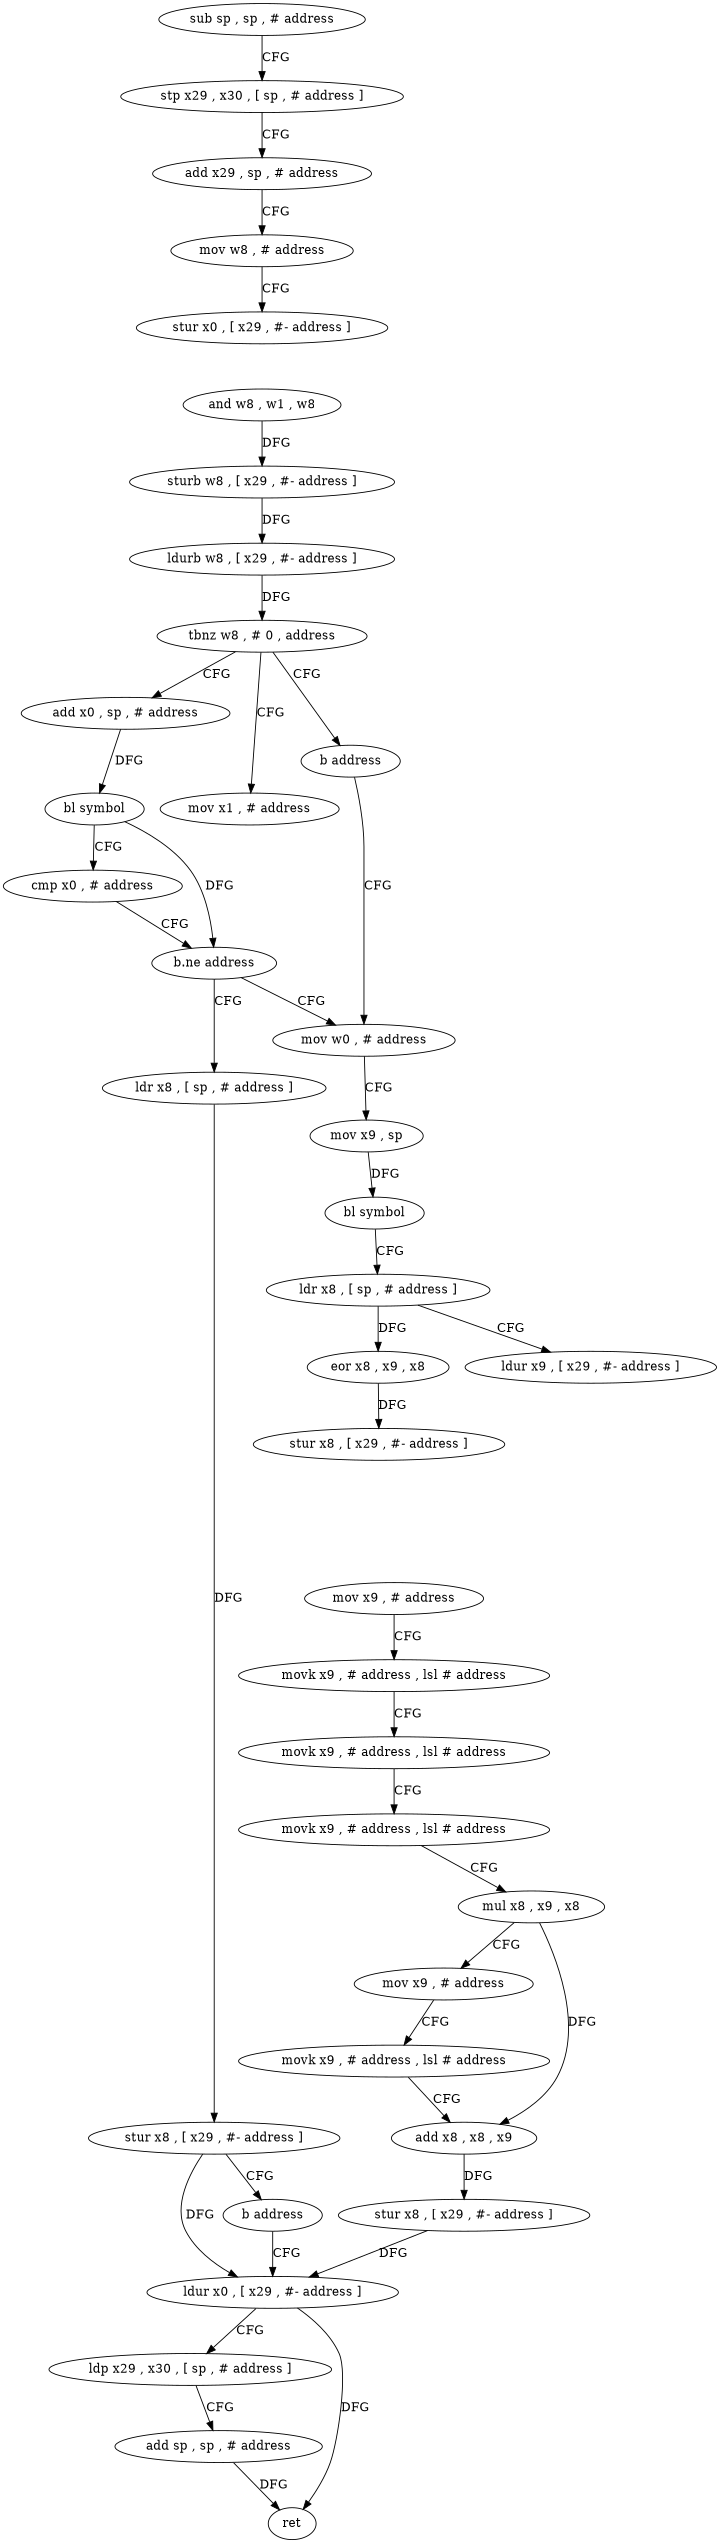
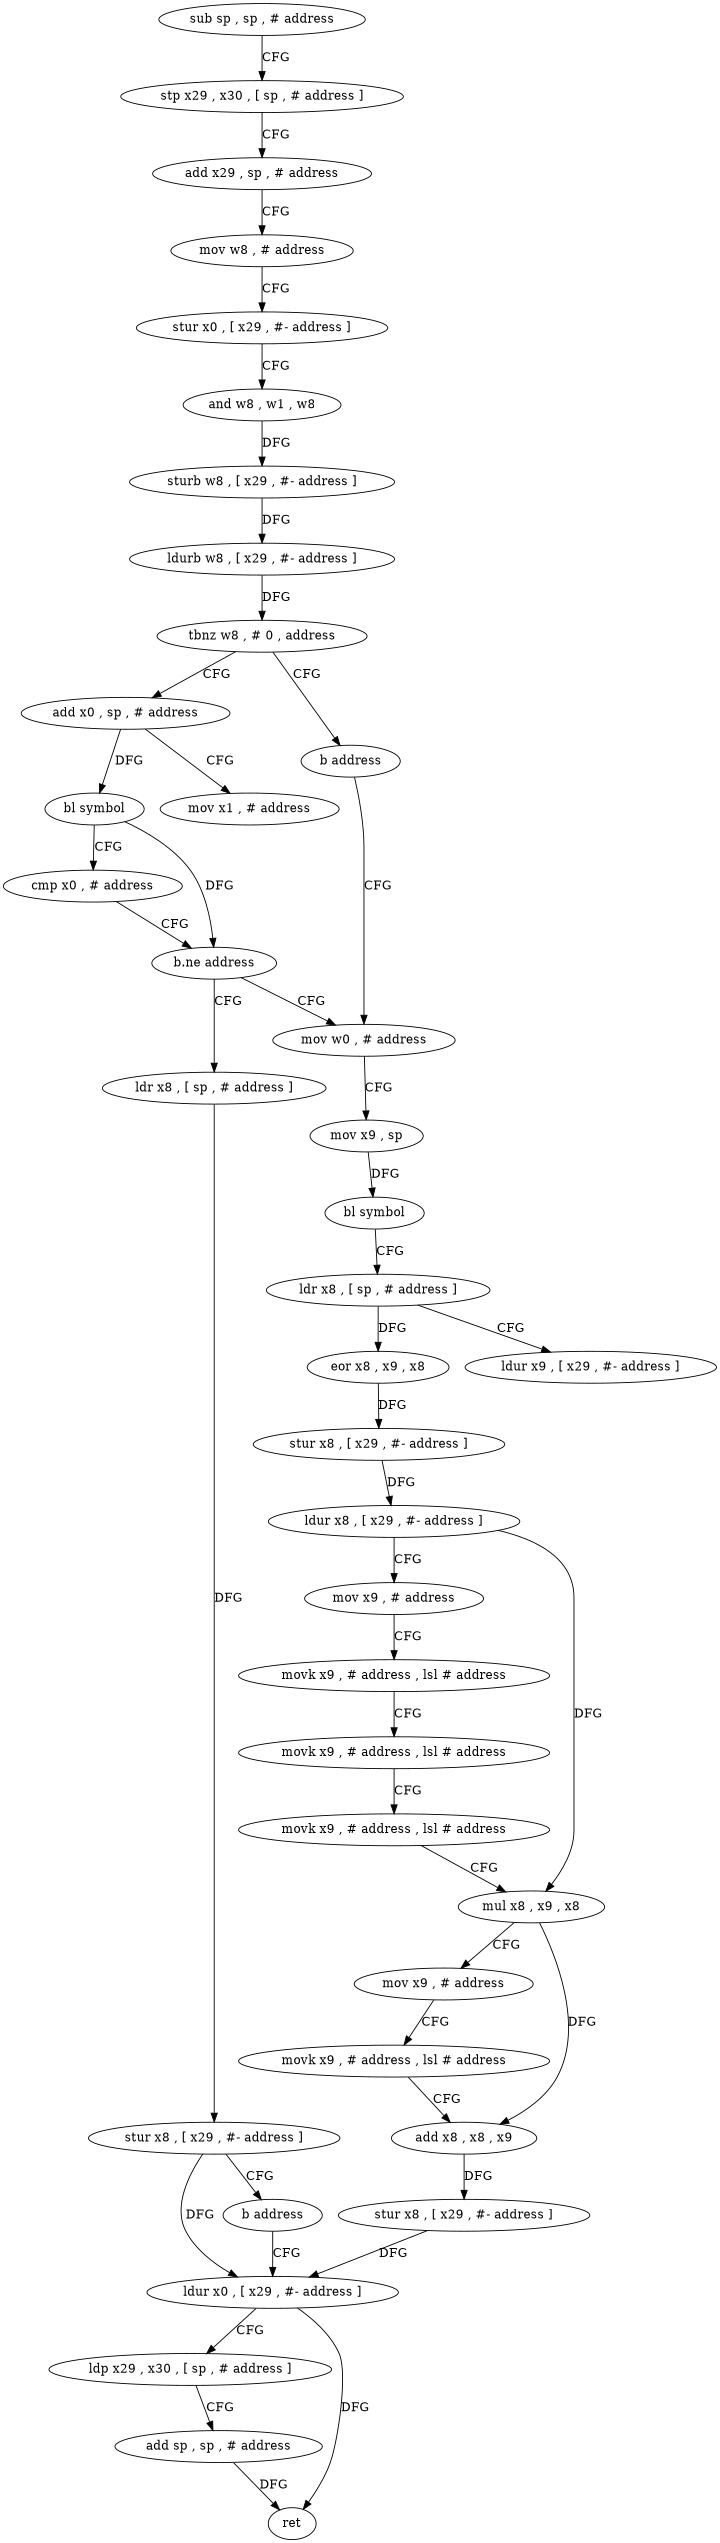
  digraph {
    n1 [label="sub sp , sp , # address"]
    n2 [label="stp x29 , x30 , [ sp , # address ]"]
    n3 [label="add x29 , sp , # address"]
    n4 [label="mov w8 , # address"]
    n5 [label="stur x0 , [ x29 , #- address ]"]
    n6 [label="and w8 , w1 , w8"]
    n7 [label="sturb w8 , [ x29 , #- address ]"]
    n8 [label="ldur x9 , [ x29 , #- address ]"]
    n9 [label="ldurb w8 , [ x29 , #- address ]"]
    n10 [label="tbnz w8 , # 0 , address"]
    n11 [label="add x0 , sp , # address"]
    n12 [label="b address"]
    n13 [label="mov x1 , # address"]
    n14 [label="bl symbol"]
    n15 [label="mov w0 , # address"]
    n16 [label="cmp x0 , # address"]
    n17 [label="b.ne address"]
    n18 [label="mov x9 , sp"]
    n19 [label="ldr x8 , [ sp , # address ]"]
    n20 [label="stur x8 , [ x29 , #- address ]"]
    n21 [label="bl symbol"]
    n22 [label="ldur x0 , [ x29 , #- address ]"]
    n23 [label="b address"]
    n24 [label="ldr x8 , [ sp , # address ]"]
    n25 [label="eor x8 , x9 , x8"]
    n26 [label="stur x8 , [ x29 , #- address ]"]
+   n27 [label="ldur x8 , [ x29 , #- address ]"]
    n28 [label="mov x9 , # address"]
    n29 [label="mul x8 , x9 , x8"]
    n30 [label="movk x9 , # address , lsl # address"]
    n31 [label="mov x9 , # address"]
    n32 [label="add x8 , x8 , x9"]
    n33 [label="movk x9 , # address , lsl # address"]
    n34 [label="movk x9 , # address , lsl # address"]
    n35 [label="movk x9 , # address , lsl # address"]
    n36 [label="stur x8 , [ x29 , #- address ]"]
    n37 [label="ldp x29 , x30 , [ sp , # address ]"]
    n38 [label=ret]
    n39 [label="add sp , sp , # address"]
    n1 -> n2 [label=CFG]
    n2 -> n3 [label=CFG]
    n3 -> n4 [label=CFG]
    n4 -> n5 [label=CFG]
+   n5 -> n6 [label=CFG]
    n6 -> n7 [label=DFG]
    n7 -> n9 [label=DFG]
    n9 -> n10 [label=DFG]
    n10 -> n11 [label=CFG]
    n10 -> n12 [label=CFG]
-   n10 -> n13 [label=CFG]
+   n11 -> n13 [label=CFG]
    n11 -> n14 [label=DFG]
    n12 -> n15 [label=CFG]
    n14 -> n16 [label=CFG]
    n14 -> n17 [label=DFG]
    n15 -> n18 [label=CFG]
    n16 -> n17 [label=CFG]
    n17 -> n15 [label=CFG]
    n17 -> n19 [label=CFG]
    n18 -> n21 [label=DFG]
    n19 -> n20 [label=DFG]
    n20 -> n22 [label=DFG]
    n20 -> n23 [label=CFG]
    n21 -> n24 [label=CFG]
    n22 -> n37 [label=CFG]
    n22 -> n38 [label=DFG]
    n23 -> n22 [label=CFG]
    n24 -> n8 [label=CFG]
    n24 -> n25 [label=DFG]
    n25 -> n26 [label=DFG]
+   n26 -> n27 [label=DFG]
+   n27 -> n28 [label=CFG]
+   n27 -> n29 [label=DFG]
    n28 -> n30 [label=CFG]
    n29 -> n31 [label=CFG]
    n29 -> n32 [label=DFG]
    n30 -> n33 [label=CFG]
    n31 -> n35 [label=CFG]
    n32 -> n36 [label=DFG]
    n33 -> n34 [label=CFG]
    n34 -> n29 [label=CFG]
    n35 -> n32 [label=CFG]
    n36 -> n22 [label=DFG]
    n37 -> n39 [label=CFG]
    n39 -> n38 [label=DFG]
  }
